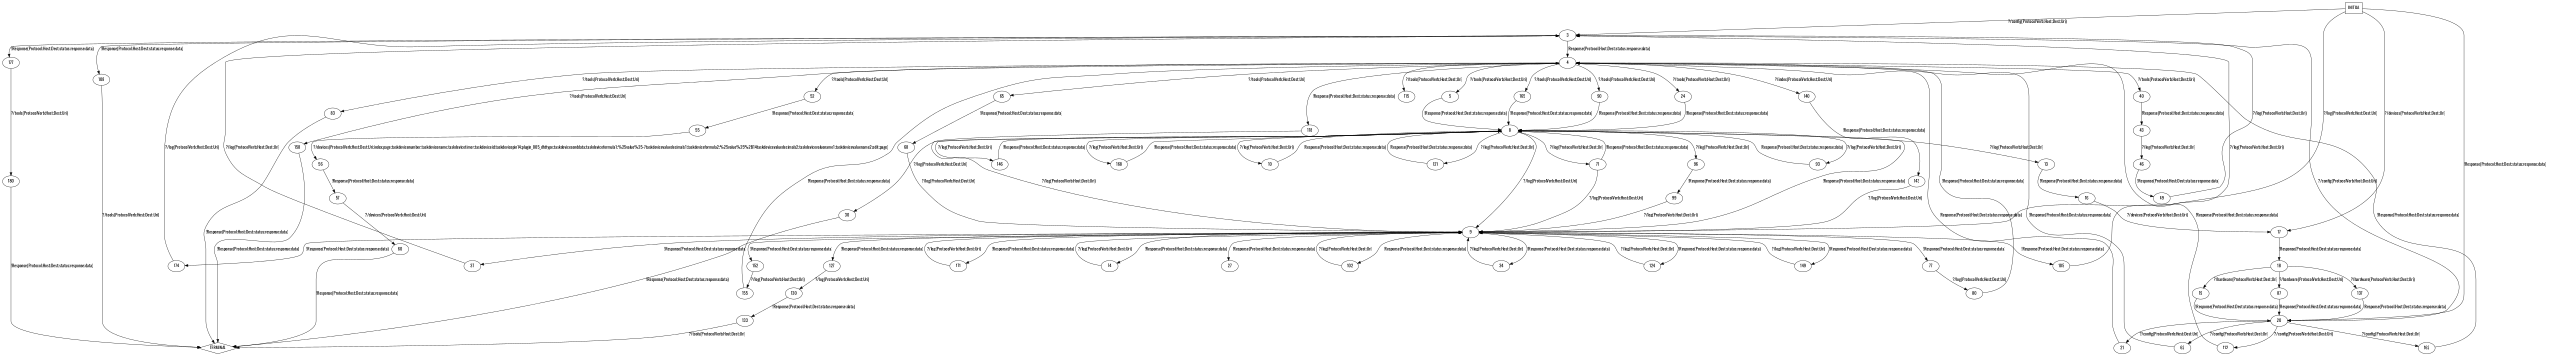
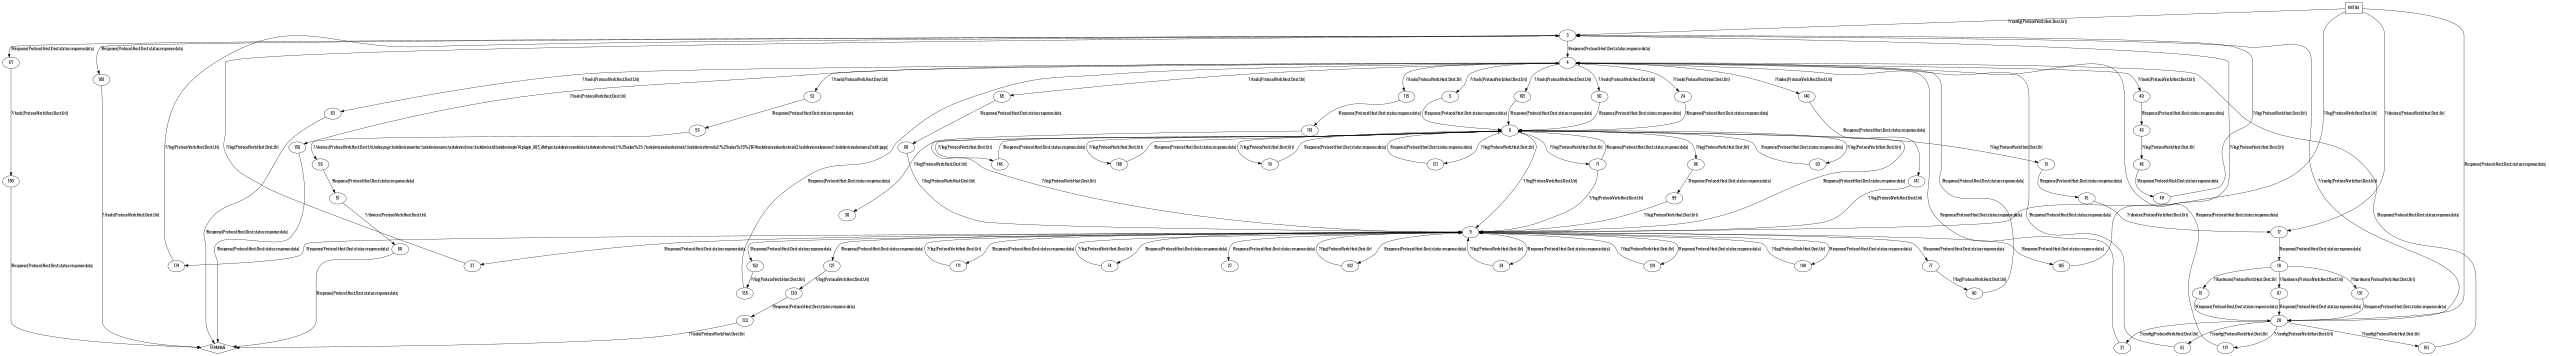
  digraph {
    fontname=Oswald
    node [fontname=Oswald]
    edge [fontname=Oswald]
    n1 [label=INITIAL shape=box]
    n2 [label=3]
    n3 [label=9]
    n4 [label=17]
    n5 [label=20]
    n6 [label=4]
    n7 [label=108]
    n8 [label=177]
    n9 [label=8]
    n10 [label=27]
    n11 [label=34]
    n12 [label=37]
    n13 [label=74]
    n14 [label=77]
    n15 [label=102]
    n16 [label=105]
    n17 [label=124]
    n18 [label=127]
    n19 [label=149]
    n20 [label=152]
    n21 [label=171]
    n22 [label=174]
    n23 [label=18]
    n24 [label=21]
    n25 [label=62]
    n26 [label=112]
    n27 [label=162]
    n28 [label=TERMINAL shape=diamond]
    n29 [label=5]
    n30 [label=24]
    n31 [label=40]
    n32 [label=52]
    n33 [label=65]
    n34 [label=83]
    n35 [label=90]
    n36 [label=115]
    n37 [label=140]
    n38 [label=158]
    n39 [label=165]
    n40 [label=180]
    n41 [label=43]
    n42 [label=55]
    n43 [label=68]
    n44 [label=118]
    n45 [label=143]
    n46 [label=10]
    n47 [label=13]
    n48 [label=30]
    n49 [label=71]
    n50 [label=93]
    n51 [label=96]
    n52 [label=121]
    n53 [label=146]
    n54 [label=168]
    n55 [label=16]
    n56 [label=99]
    n57 [label=80]
    n58 [label=130]
    n59 [label=155]
    n60 [label=19]
    n61 [label=87]
    n62 [label=137]
    n63 [label=46]
    n64 [label=49]
    n65 [label=56]
    n66 [label=57]
    n67 [label=60]
    n68 [label=133]
    n1 -> n2 [label="?/config(ProtocolVerb;Host;Dest;Uri)"]
    n1 -> n3 [label="?/log(ProtocolVerb;Host;Dest;Uri)"]
    n1 -> n4 [label="?/devices(ProtocolVerb;Host;Dest;Uri)"]
    n1 -> n5 [label="!Response(Protocol;Host;Dest;status;response;data)"]
    n2 -> n6 [label="!Response(Protocol;Host;Dest;status;response;data)"]
    n2 -> n7 [label="!Response(Protocol;Host;Dest;status;response;data)"]
    n2 -> n8 [label="!Response(Protocol;Host;Dest;status;response;data)"]
    n3 -> n9 [label="!Response(Protocol;Host;Dest;status;response;data)"]
    n3 -> n10 [label="!Response(Protocol;Host;Dest;status;response;data)"]
    n3 -> n11 [label="!Response(Protocol;Host;Dest;status;response;data)"]
    n3 -> n12 [label="!Response(Protocol;Host;Dest;status;response;data)"]
    n3 -> n13 [label="!Response(Protocol;Host;Dest;status;response;data)"]
    n3 -> n14 [label="!Response(Protocol;Host;Dest;status;response;data)"]
    n3 -> n15 [label="!Response(Protocol;Host;Dest;status;response;data)"]
    n3 -> n16 [label="!Response(Protocol;Host;Dest;status;response;data)"]
    n3 -> n17 [label="!Response(Protocol;Host;Dest;status;response;data)"]
    n3 -> n18 [label="!Response(Protocol;Host;Dest;status;response;data)"]
    n3 -> n19 [label="!Response(Protocol;Host;Dest;status;response;data)"]
    n3 -> n20 [label="!Response(Protocol;Host;Dest;status;response;data)"]
    n3 -> n21 [label="!Response(Protocol;Host;Dest;status;response;data)"]
    n3 -> n22 [label="!Response(Protocol;Host;Dest;status;response;data)"]
    n4 -> n23 [label="!Response(Protocol;Host;Dest;status;response;data)"]
    n5 -> n2 [label="?/config(ProtocolVerb;Host;Dest;Uri)"]
    n5 -> n24 [label="?/config(ProtocolVerb;Host;Dest;Uri)"]
    n5 -> n25 [label="?/config(ProtocolVerb;Host;Dest;Uri)"]
    n5 -> n26 [label="?/config(ProtocolVerb;Host;Dest;Uri)"]
    n5 -> n27 [label="?/config(ProtocolVerb;Host;Dest;Uri)"]
    n6 -> n29 [label="?/tools(ProtocolVerb;Host;Dest;Uri)"]
    n6 -> n30 [label="?/tools(ProtocolVerb;Host;Dest;Uri)"]
    n6 -> n31 [label="?/tools(ProtocolVerb;Host;Dest;Uri)"]
    n6 -> n32 [label="?/tools(ProtocolVerb;Host;Dest;Uri)"]
    n6 -> n33 [label="?/tools(ProtocolVerb;Host;Dest;Uri)"]
    n6 -> n34 [label="?/tools(ProtocolVerb;Host;Dest;Uri)"]
    n6 -> n35 [label="?/tools(ProtocolVerb;Host;Dest;Uri)"]
    n6 -> n36 [label="?/tools(ProtocolVerb;Host;Dest;Uri)"]
    n6 -> n37 [label="?/index(ProtocolVerb;Host;Dest;Uri)"]
    n6 -> n38 [label="?/tools(ProtocolVerb;Host;Dest;Uri)"]
    n6 -> n39 [label="?/tools(ProtocolVerb;Host;Dest;Uri)"]
    n7 -> n28 [label="?/tools(ProtocolVerb;Host;Dest;Uri)"]
    n8 -> n40 [label="?/tools(ProtocolVerb;Host;Dest;Uri)"]
    n9 -> n3 [label="?/log(ProtocolVerb;Host;Dest;Uri)"]
    n9 -> n46 [label="?/log(ProtocolVerb;Host;Dest;Uri)"]
    n9 -> n47 [label="?/log(ProtocolVerb;Host;Dest;Uri)"]
    n9 -> n48 [label="?/log(ProtocolVerb;Host;Dest;Uri)"]
    n9 -> n49 [label="?/log(ProtocolVerb;Host;Dest;Uri)"]
    n9 -> n50 [label="?/log(ProtocolVerb;Host;Dest;Uri)"]
    n9 -> n51 [label="?/log(ProtocolVerb;Host;Dest;Uri)"]
    n9 -> n52 [label="?/log(ProtocolVerb;Host;Dest;Uri)"]
    n9 -> n53 [label="?/log(ProtocolVerb;Host;Dest;Uri)"]
    n9 -> n54 [label="?/log(ProtocolVerb;Host;Dest;Uri)"]
    n11 -> n3 [label="?/log(ProtocolVerb;Host;Dest;Uri)"]
    n12 -> n2 [label="?/log(ProtocolVerb;Host;Dest;Uri)"]
    n13 -> n3 [label="?/log(ProtocolVerb;Host;Dest;Uri)"]
    n14 -> n57 [label="?/log(ProtocolVerb;Host;Dest;Uri)"]
    n15 -> n3 [label="?/log(ProtocolVerb;Host;Dest;Uri)"]
    n16 -> n2 [label="?/log(ProtocolVerb;Host;Dest;Uri)"]
    n17 -> n3 [label="?/log(ProtocolVerb;Host;Dest;Uri)"]
    n18 -> n58 [label="?/log(ProtocolVerb;Host;Dest;Uri)"]
    n19 -> n3 [label="?/log(ProtocolVerb;Host;Dest;Uri)"]
    n20 -> n59 [label="?/log(ProtocolVerb;Host;Dest;Uri)"]
    n21 -> n3 [label="?/log(ProtocolVerb;Host;Dest;Uri)"]
    n22 -> n2 [label="?/log(ProtocolVerb;Host;Dest;Uri)"]
    n23 -> n60 [label="?/hardware(ProtocolVerb;Host;Dest;Uri)"]
    n23 -> n61 [label="?/hardware(ProtocolVerb;Host;Dest;Uri)"]
    n23 -> n62 [label="?/hardware(ProtocolVerb;Host;Dest;Uri)"]
    n24 -> n6 [label="!Response(Protocol;Host;Dest;status;response;data)"]
    n25 -> n6 [label="!Response(Protocol;Host;Dest;status;response;data)"]
    n26 -> n6 [label="!Response(Protocol;Host;Dest;status;response;data)"]
    n27 -> n6 [label="!Response(Protocol;Host;Dest;status;response;data)"]
    n29 -> n9 [label="!Response(Protocol;Host;Dest;status;response;data)"]
    n30 -> n9 [label="!Response(Protocol;Host;Dest;status;response;data)"]
    n31 -> n41 [label="!Response(Protocol;Host;Dest;status;response;data)"]
    n32 -> n42 [label="!Response(Protocol;Host;Dest;status;response;data)"]
    n33 -> n43 [label="!Response(Protocol;Host;Dest;status;response;data)"]
    n34 -> n28 [label="!Response(Protocol;Host;Dest;status;response;data)"]
    n35 -> n9 [label="!Response(Protocol;Host;Dest;status;response;data)"]
-   n6 -> n44 [label="!Response(Protocol;Host;Dest;status;response;data)"]
+   n36 -> n44 [label="!Response(Protocol;Host;Dest;status;response;data)"]
    n37 -> n45 [label="!Response(Protocol;Host;Dest;status;response;data)"]
    n38 -> n28 [label="!Response(Protocol;Host;Dest;status;response;data)"]
    n39 -> n9 [label="!Response(Protocol;Host;Dest;status;response;data)"]
    n40 -> n28 [label="!Response(Protocol;Host;Dest;status;response;data)"]
    n41 -> n63 [label="?/log(ProtocolVerb;Host;Dest;Uri)"]
    n42 -> n65 [label="?/devices(ProtocolVerb;Host;Dest;Uri;index;page;taskdevicenumber;taskdevicename;taskdevicetimer;taskdeviceid;taskdevicepin14;plugin_005_dhttype;taskdevicesenddata;taskdeviceformula1;%25value%25-7taskdevicevaluedecimals1;taskdeviceformula2;%25value%25%2B14taskdevicevaluedecimals2;taskdevicevaluename1;taskdevicevaluename2;edit;page)"]
    n43 -> n3 [label="?/log(ProtocolVerb;Host;Dest;Uri)"]
    n44 -> n3 [label="?/log(ProtocolVerb;Host;Dest;Uri)"]
    n45 -> n3 [label="?/log(ProtocolVerb;Host;Dest;Uri)"]
    n46 -> n9 [label="!Response(Protocol;Host;Dest;status;response;data)"]
    n47 -> n55 [label="!Response(Protocol;Host;Dest;status;response;data)"]
-   n48 -> n28 [label="!Response(Protocol;Host;Dest;status;response;data)"]
    n49 -> n3 [label="?/log(ProtocolVerb;Host;Dest;Uri)"]
    n49 -> n9 [label="!Response(Protocol;Host;Dest;status;response;data)"]
    n50 -> n9 [label="!Response(Protocol;Host;Dest;status;response;data)"]
    n51 -> n56 [label="!Response(Protocol;Host;Dest;status;response;data)"]
    n52 -> n9 [label="!Response(Protocol;Host;Dest;status;response;data)"]
    n53 -> n9 [label="!Response(Protocol;Host;Dest;status;response;data)"]
    n54 -> n9 [label="!Response(Protocol;Host;Dest;status;response;data)"]
    n55 -> n4 [label="?/devices(ProtocolVerb;Host;Dest;Uri)"]
    n56 -> n3 [label="?/log(ProtocolVerb;Host;Dest;Uri)"]
    n57 -> n6 [label="!Response(Protocol;Host;Dest;status;response;data)"]
    n58 -> n68 [label="!Response(Protocol;Host;Dest;status;response;data)"]
    n59 -> n6 [label="!Response(Protocol;Host;Dest;status;response;data)"]
    n60 -> n5 [label="!Response(Protocol;Host;Dest;status;response;data)"]
    n61 -> n5 [label="!Response(Protocol;Host;Dest;status;response;data)"]
    n62 -> n5 [label="!Response(Protocol;Host;Dest;status;response;data)"]
    n63 -> n64 [label="!Response(Protocol;Host;Dest;status;response;data)"]
    n64 -> n2 [label="?/log(ProtocolVerb;Host;Dest;Uri)"]
    n65 -> n66 [label="!Response(Protocol;Host;Dest;status;response;data)"]
    n66 -> n67 [label="?/devices(ProtocolVerb;Host;Dest;Uri)"]
    n67 -> n28 [label="!Response(Protocol;Host;Dest;status;response;data)"]
    n68 -> n28 [label="?/tools(ProtocolVerb;Host;Dest;Uri)"]
  }
